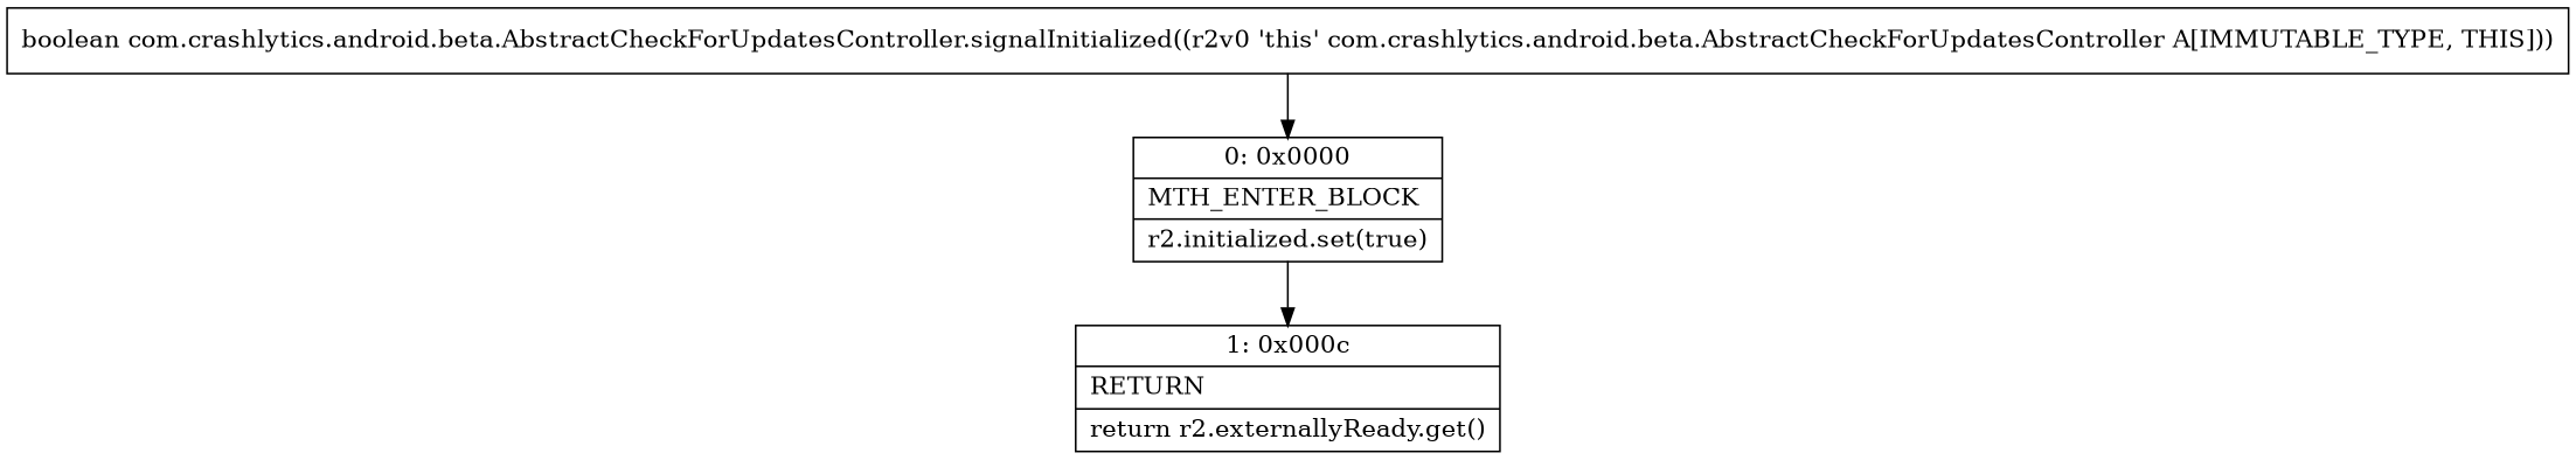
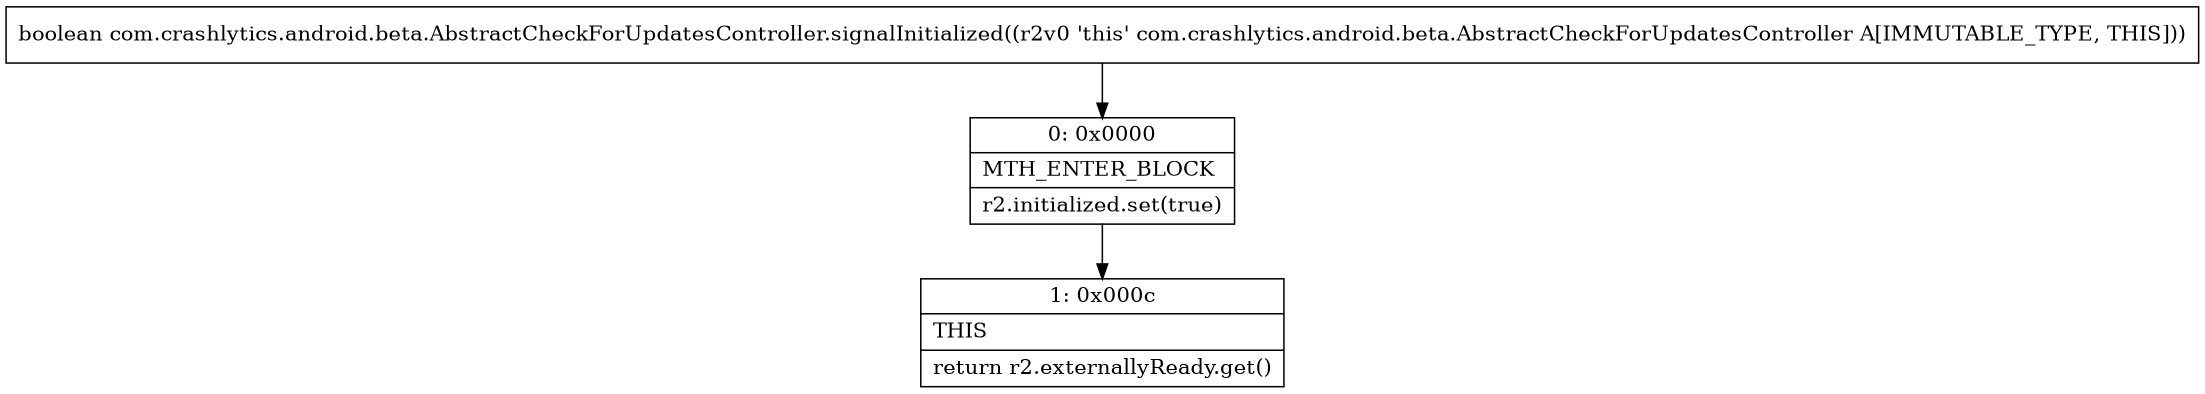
  digraph {
    node [shape=record]
    n1 [label="{0\:\ 0x0000|MTH_ENTER_BLOCK\l|r2.initialized.set(true)\l}"]
-   n2 [label="{1\:\ 0x000c|RETURN\l|return r2.externallyReady.get()\l}"]
+   n2 [label="{1\:\ 0x000c|THIS\l|return r2.externallyReady.get()\l}"]
    n3 [label="{boolean com.crashlytics.android.beta.AbstractCheckForUpdatesController.signalInitialized((r2v0 'this' com.crashlytics.android.beta.AbstractCheckForUpdatesController A[IMMUTABLE_TYPE, THIS])) }"]
    n1 -> n2
    n3 -> n1
  }
